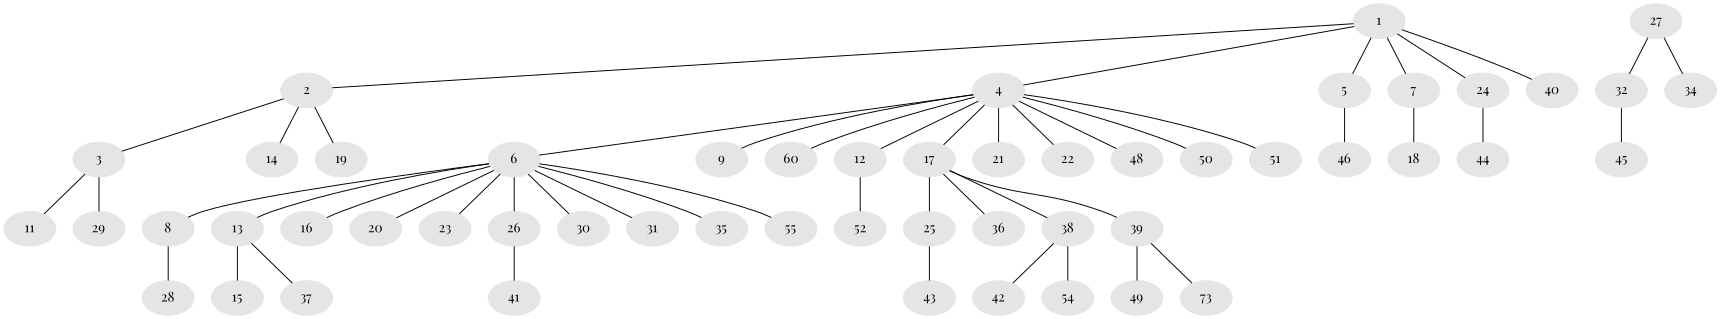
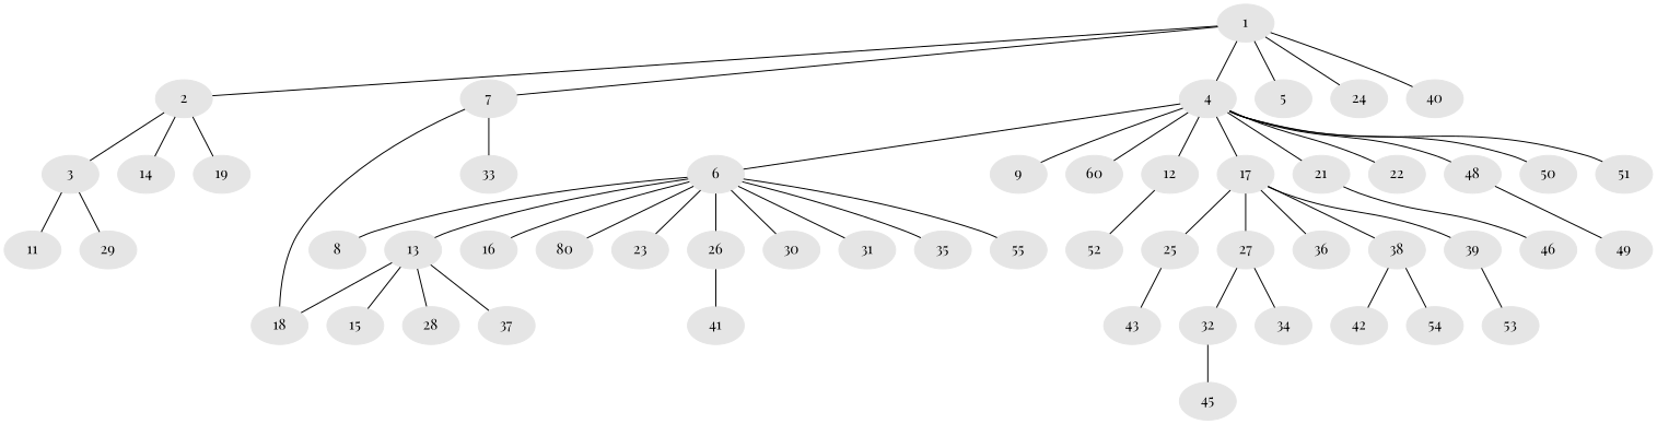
  graph {
    fontname="Playfair Display"
    node [color=gray90 fontname="Playfair Display" style=filled]
    edge [fontname="Playfair Display"]
    1
    2
    4
    5
    7
    24
    40
    3
    14
    19
    6
    9
    n13 [label=60]
    12
    17
    21
    22
    48
    50
    51
    18
-   44
+   33
    11
    29
    8
    13
    16
-   20
+   20 [label=80]
    23
    26
    30
    31
    35
    55
    52
    25
    27
    36
    38
    39
    46
    15
    28
    37
    41
    43
    32
    34
    42
    54
    49
-   53 [label=73]
+   53
    45
    1 -- 2
    1 -- 4
    1 -- 5
    1 -- 7
    1 -- 24
    1 -- 40
    2 -- 3
    2 -- 14
    2 -- 19
    4 -- 6
    4 -- 9
    4 -- n13
    4 -- 12
    4 -- 17
    4 -- 21
    4 -- 22
    4 -- 48
    4 -- 50
    4 -- 51
    7 -- 18
-   24 -- 44
+   7 -- 33
    3 -- 11
    3 -- 29
    6 -- 8
    6 -- 13
    6 -- 16
    6 -- 20
    6 -- 23
    6 -- 26
    6 -- 30
    6 -- 31
    6 -- 35
    6 -- 55
    12 -- 52
    17 -- 25
+   17 -- 27
    17 -- 36
    17 -- 38
    17 -- 39
-   5 -- 46
+   21 -- 46
+   13 -- 18
    13 -- 15
-   8 -- 28
+   13 -- 28
    13 -- 37
    26 -- 41
    25 -- 43
    27 -- 32
    27 -- 34
    38 -- 42
    38 -- 54
-   39 -- 49
+   48 -- 49
    39 -- 53
    32 -- 45
  }
